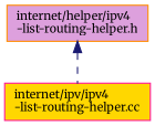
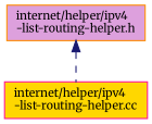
  digraph {
    fontname=Merriweather
    node [fontname=Merriweather fontsize=10 shape=record style=filled]
    n1 [color=darkorange fillcolor=plum fontcolor=black height=0.2 label="internet/helper/ipv4\l-list-routing-helper.h" width=0.4]
-   n2 [color=deeppink fillcolor=gold height=0.2 label="internet/ipv/ipv4\l-list-routing-helper.cc" width=0.4]
+   n2 [color=deeppink fillcolor=gold height=0.2 label="internet/helper/ipv4\l-list-routing-helper.cc" width=0.4]
    n1 -> n2 [color=midnightblue dir=back fontname=Merriweather fontsize=10 labelfontname=Helvetica labelfontsize=10 style=dashed]
  }
